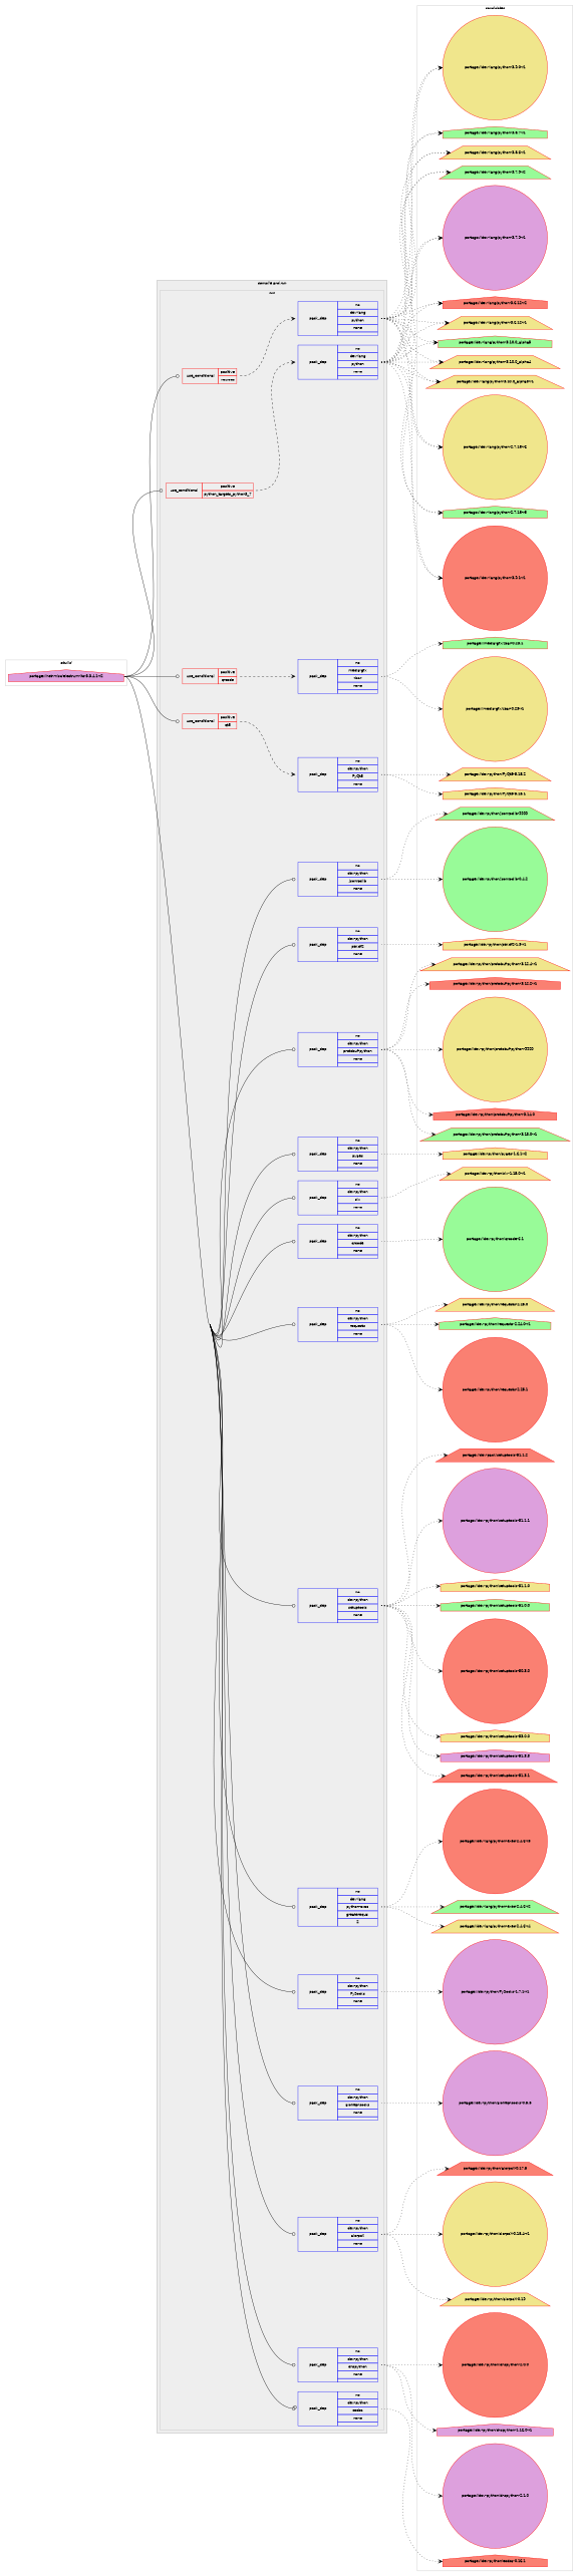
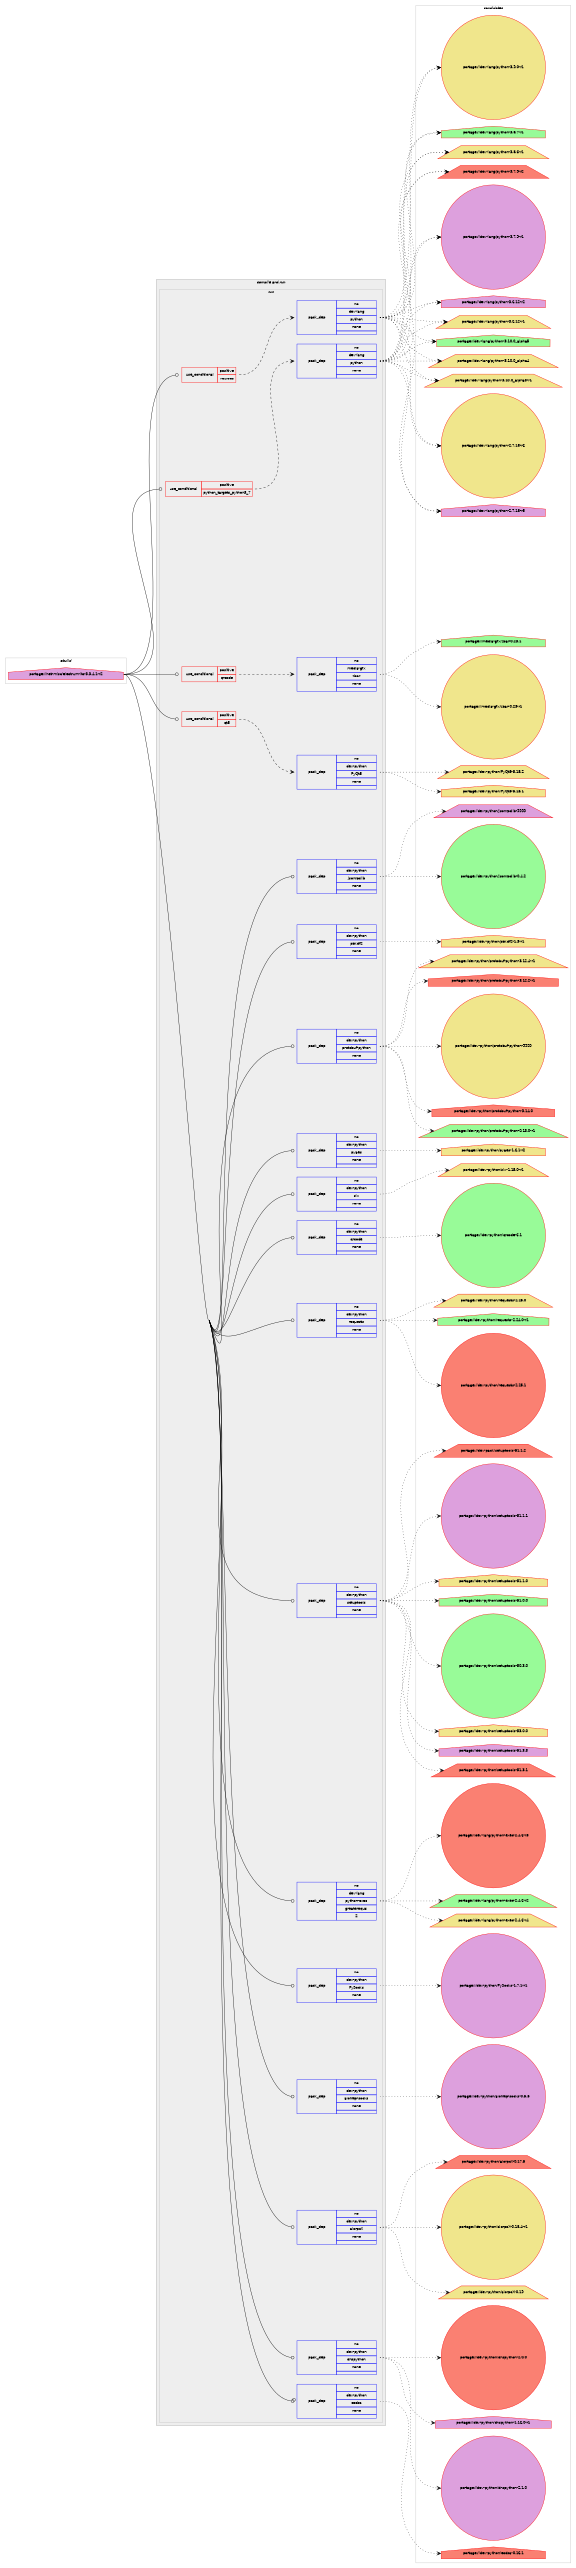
  digraph {
    compound=true
    concentrate=true
    fontname=Helvetica
    fontsize=10
    newrank=true
    rankdir=LR
    ranksep=1.5
    node [color=red fontname=Helvetica fontsize=10 shape=none style=filled]
    edge [arrowhead=vee headport=w style=dotted tailport=e weight=100]
    n1 [fillcolor=plum label="portage://net-misc/electrum-ltc-3.3.4.1-r2" shape=house width=4]
    n2 [color=blue label=<<TABLE BORDER="0" CELLBORDER="1" CELLSPACING="0" CELLPADDING="4" WIDTH="220"><TR><TD ROWSPAN="6" CELLPADDING="30">pack_dep</TD></TR><TR><TD WIDTH="110">no</TD></TR><TR><TD>dev-lang</TD></TR><TR><TD>python</TD></TR><TR><TD>none</TD></TR><TR><TD></TD></TR></TABLE>> style=""]
    n3 [label=<<TABLE BORDER="0" CELLBORDER="1" CELLSPACING="0" CELLPADDING="4"><TR><TD ROWSPAN="3" CELLPADDING="10">use_conditional</TD></TR><TR><TD>positive</TD></TR><TR><TD>ncurses</TD></TR></TABLE>> style=""]
    n4 [color=blue label=<<TABLE BORDER="0" CELLBORDER="1" CELLSPACING="0" CELLPADDING="4" WIDTH="220"><TR><TD ROWSPAN="6" CELLPADDING="30">pack_dep</TD></TR><TR><TD WIDTH="110">no</TD></TR><TR><TD>dev-lang</TD></TR><TR><TD>python</TD></TR><TR><TD>none</TD></TR><TR><TD></TD></TR></TABLE>> style=""]
    n5 [label=<<TABLE BORDER="0" CELLBORDER="1" CELLSPACING="0" CELLPADDING="4"><TR><TD ROWSPAN="3" CELLPADDING="10">use_conditional</TD></TR><TR><TD>positive</TD></TR><TR><TD>python_targets_python3_7</TD></TR></TABLE>> style=""]
    n6 [color=blue label=<<TABLE BORDER="0" CELLBORDER="1" CELLSPACING="0" CELLPADDING="4" WIDTH="220"><TR><TD ROWSPAN="6" CELLPADDING="30">pack_dep</TD></TR><TR><TD WIDTH="110">no</TD></TR><TR><TD>media-gfx</TD></TR><TR><TD>zbar</TD></TR><TR><TD>none</TD></TR><TR><TD></TD></TR></TABLE>> style=""]
    n7 [label=<<TABLE BORDER="0" CELLBORDER="1" CELLSPACING="0" CELLPADDING="4"><TR><TD ROWSPAN="3" CELLPADDING="10">use_conditional</TD></TR><TR><TD>positive</TD></TR><TR><TD>qrcode</TD></TR></TABLE>> style=""]
    n8 [color=blue label=<<TABLE BORDER="0" CELLBORDER="1" CELLSPACING="0" CELLPADDING="4" WIDTH="220"><TR><TD ROWSPAN="6" CELLPADDING="30">pack_dep</TD></TR><TR><TD WIDTH="110">no</TD></TR><TR><TD>dev-python</TD></TR><TR><TD>PyQt5</TD></TR><TR><TD>none</TD></TR><TR><TD></TD></TR></TABLE>> style=""]
    n9 [label=<<TABLE BORDER="0" CELLBORDER="1" CELLSPACING="0" CELLPADDING="4"><TR><TD ROWSPAN="3" CELLPADDING="10">use_conditional</TD></TR><TR><TD>positive</TD></TR><TR><TD>qt5</TD></TR></TABLE>> style=""]
    n10 [color=blue label=<<TABLE BORDER="0" CELLBORDER="1" CELLSPACING="0" CELLPADDING="4" WIDTH="220"><TR><TD ROWSPAN="6" CELLPADDING="30">pack_dep</TD></TR><TR><TD WIDTH="110">no</TD></TR><TR><TD>dev-lang</TD></TR><TR><TD>python-exec</TD></TR><TR><TD>greaterequal</TD></TR><TR><TD>2</TD></TR></TABLE>> style=""]
    n11 [color=blue label=<<TABLE BORDER="0" CELLBORDER="1" CELLSPACING="0" CELLPADDING="4" WIDTH="220"><TR><TD ROWSPAN="6" CELLPADDING="30">pack_dep</TD></TR><TR><TD WIDTH="110">no</TD></TR><TR><TD>dev-python</TD></TR><TR><TD>PySocks</TD></TR><TR><TD>none</TD></TR><TR><TD></TD></TR></TABLE>> style=""]
    n12 [color=blue label=<<TABLE BORDER="0" CELLBORDER="1" CELLSPACING="0" CELLPADDING="4" WIDTH="220"><TR><TD ROWSPAN="6" CELLPADDING="30">pack_dep</TD></TR><TR><TD WIDTH="110">no</TD></TR><TR><TD>dev-python</TD></TR><TR><TD>aiohttp-socks</TD></TR><TR><TD>none</TD></TR><TR><TD></TD></TR></TABLE>> style=""]
    n13 [color=blue label=<<TABLE BORDER="0" CELLBORDER="1" CELLSPACING="0" CELLPADDING="4" WIDTH="220"><TR><TD ROWSPAN="6" CELLPADDING="30">pack_dep</TD></TR><TR><TD WIDTH="110">no</TD></TR><TR><TD>dev-python</TD></TR><TR><TD>aiorpcX</TD></TR><TR><TD>none</TD></TR><TR><TD></TD></TR></TABLE>> style=""]
    n14 [color=blue label=<<TABLE BORDER="0" CELLBORDER="1" CELLSPACING="0" CELLPADDING="4" WIDTH="220"><TR><TD ROWSPAN="6" CELLPADDING="30">pack_dep</TD></TR><TR><TD WIDTH="110">no</TD></TR><TR><TD>dev-python</TD></TR><TR><TD>dnspython</TD></TR><TR><TD>none</TD></TR><TR><TD></TD></TR></TABLE>> style=""]
    n15 [color=blue label=<<TABLE BORDER="0" CELLBORDER="1" CELLSPACING="0" CELLPADDING="4" WIDTH="220"><TR><TD ROWSPAN="6" CELLPADDING="30">pack_dep</TD></TR><TR><TD WIDTH="110">no</TD></TR><TR><TD>dev-python</TD></TR><TR><TD>ecdsa</TD></TR><TR><TD>none</TD></TR><TR><TD></TD></TR></TABLE>> style=""]
    n16 [color=blue label=<<TABLE BORDER="0" CELLBORDER="1" CELLSPACING="0" CELLPADDING="4" WIDTH="220"><TR><TD ROWSPAN="6" CELLPADDING="30">pack_dep</TD></TR><TR><TD WIDTH="110">no</TD></TR><TR><TD>dev-python</TD></TR><TR><TD>jsonrpclib</TD></TR><TR><TD>none</TD></TR><TR><TD></TD></TR></TABLE>> style=""]
    n17 [color=blue label=<<TABLE BORDER="0" CELLBORDER="1" CELLSPACING="0" CELLPADDING="4" WIDTH="220"><TR><TD ROWSPAN="6" CELLPADDING="30">pack_dep</TD></TR><TR><TD WIDTH="110">no</TD></TR><TR><TD>dev-python</TD></TR><TR><TD>pbkdf2</TD></TR><TR><TD>none</TD></TR><TR><TD></TD></TR></TABLE>> style=""]
    n18 [color=blue label=<<TABLE BORDER="0" CELLBORDER="1" CELLSPACING="0" CELLPADDING="4" WIDTH="220"><TR><TD ROWSPAN="6" CELLPADDING="30">pack_dep</TD></TR><TR><TD WIDTH="110">no</TD></TR><TR><TD>dev-python</TD></TR><TR><TD>protobuf-python</TD></TR><TR><TD>none</TD></TR><TR><TD></TD></TR></TABLE>> style=""]
    n19 [color=blue label=<<TABLE BORDER="0" CELLBORDER="1" CELLSPACING="0" CELLPADDING="4" WIDTH="220"><TR><TD ROWSPAN="6" CELLPADDING="30">pack_dep</TD></TR><TR><TD WIDTH="110">no</TD></TR><TR><TD>dev-python</TD></TR><TR><TD>pyaes</TD></TR><TR><TD>none</TD></TR><TR><TD></TD></TR></TABLE>> style=""]
    n20 [color=blue label=<<TABLE BORDER="0" CELLBORDER="1" CELLSPACING="0" CELLPADDING="4" WIDTH="220"><TR><TD ROWSPAN="6" CELLPADDING="30">pack_dep</TD></TR><TR><TD WIDTH="110">no</TD></TR><TR><TD>dev-python</TD></TR><TR><TD>six</TD></TR><TR><TD>none</TD></TR><TR><TD></TD></TR></TABLE>> style=""]
    n21 [color=blue label=<<TABLE BORDER="0" CELLBORDER="1" CELLSPACING="0" CELLPADDING="4" WIDTH="220"><TR><TD ROWSPAN="6" CELLPADDING="30">pack_dep</TD></TR><TR><TD WIDTH="110">no</TD></TR><TR><TD>dev-python</TD></TR><TR><TD>qrcode</TD></TR><TR><TD>none</TD></TR><TR><TD></TD></TR></TABLE>> style=""]
    n22 [color=blue label=<<TABLE BORDER="0" CELLBORDER="1" CELLSPACING="0" CELLPADDING="4" WIDTH="220"><TR><TD ROWSPAN="6" CELLPADDING="30">pack_dep</TD></TR><TR><TD WIDTH="110">no</TD></TR><TR><TD>dev-python</TD></TR><TR><TD>requests</TD></TR><TR><TD>none</TD></TR><TR><TD></TD></TR></TABLE>> style=""]
    n23 [color=blue label=<<TABLE BORDER="0" CELLBORDER="1" CELLSPACING="0" CELLPADDING="4" WIDTH="220"><TR><TD ROWSPAN="6" CELLPADDING="30">pack_dep</TD></TR><TR><TD WIDTH="110">no</TD></TR><TR><TD>dev-python</TD></TR><TR><TD>setuptools</TD></TR><TR><TD>none</TD></TR><TR><TD></TD></TR></TABLE>> style=""]
-   n24 [fillcolor=salmon label="portage://dev-lang/python-3.9.1-r1" shape=circle width=4]
    n25 [fillcolor=khaki label="portage://dev-lang/python-3.9.0-r1" shape=circle width=4]
    n26 [fillcolor=palegreen label="portage://dev-lang/python-3.8.7-r1" shape=house width=4]
    n27 [fillcolor=khaki label="portage://dev-lang/python-3.8.6-r1" shape=trapezium width=4]
-   n28 [fillcolor=palegreen label="portage://dev-lang/python-3.7.9-r2" shape=trapezium width=4]
+   n28 [fillcolor=salmon label="portage://dev-lang/python-3.7.9-r2" shape=trapezium width=4]
    n29 [fillcolor=plum label="portage://dev-lang/python-3.7.9-r1" shape=circle width=4]
-   n30 [fillcolor=salmon label="portage://dev-lang/python-3.6.12-r2" shape=house width=4]
+   n30 [fillcolor=plum label="portage://dev-lang/python-3.6.12-r2" shape=house width=4]
    n31 [fillcolor=khaki label="portage://dev-lang/python-3.6.12-r1" shape=trapezium width=4]
    n32 [fillcolor=palegreen label="portage://dev-lang/python-3.10.0_alpha5" shape=house width=4]
    n33 [fillcolor=khaki label="portage://dev-lang/python-3.10.0_alpha4" shape=trapezium width=4]
    n34 [fillcolor=khaki label="portage://dev-lang/python-3.10.0_alpha3-r1" shape=trapezium width=4]
    n35 [fillcolor=khaki label="portage://dev-lang/python-2.7.18-r6" shape=circle width=4]
-   n36 [fillcolor=palegreen label="portage://dev-lang/python-2.7.18-r5" shape=house width=4]
+   n36 [fillcolor=plum label="portage://dev-lang/python-2.7.18-r5" shape=house width=4]
    n37 [fillcolor=palegreen label="portage://media-gfx/zbar-0.23.1" shape=house width=4]
    n38 [fillcolor=khaki label="portage://media-gfx/zbar-0.23-r1" shape=circle width=4]
    n39 [fillcolor=khaki label="portage://dev-python/PyQt5-5.15.2" shape=trapezium width=4]
    n40 [fillcolor=khaki label="portage://dev-python/PyQt5-5.15.1" shape=house width=4]
    n41 [fillcolor=khaki label="portage://dev-lang/python-exec-2.4.6-r4" shape=trapezium width=4]
    n42 [fillcolor=salmon label="portage://dev-lang/python-exec-2.4.6-r3" shape=circle width=4]
    n43 [fillcolor=palegreen label="portage://dev-lang/python-exec-2.4.6-r2" shape=trapezium width=4]
    n44 [fillcolor=plum label="portage://dev-python/PySocks-1.7.1-r1" shape=circle width=4]
    n45 [fillcolor=plum label="portage://dev-python/aiohttp-socks-0.5.5" shape=circle width=4]
    n46 [fillcolor=khaki label="portage://dev-python/aiorpcX-0.19" shape=trapezium width=4]
    n47 [fillcolor=salmon label="portage://dev-python/aiorpcX-0.17.5" shape=trapezium width=4]
    n48 [fillcolor=khaki label="portage://dev-python/aiorpcX-0.18.4-r1" shape=circle width=4]
    n49 [fillcolor=plum label="portage://dev-python/dnspython-2.1.0" shape=circle width=4]
    n50 [fillcolor=salmon label="portage://dev-python/dnspython-2.0.0" shape=circle width=4]
    n51 [fillcolor=plum label="portage://dev-python/dnspython-1.16.0-r1" shape=house width=4]
    n52 [fillcolor=salmon label="portage://dev-python/ecdsa-0.16.1" shape=house width=4]
-   n53 [fillcolor=palegreen label="portage://dev-python/jsonrpclib-9999" shape=trapezium width=4]
+   n53 [fillcolor=plum label="portage://dev-python/jsonrpclib-9999" shape=trapezium width=4]
    n54 [fillcolor=palegreen label="portage://dev-python/jsonrpclib-0.4.2" shape=circle width=4]
    n55 [fillcolor=khaki label="portage://dev-python/pbkdf2-1.3-r1" shape=house width=4]
    n56 [fillcolor=khaki label="portage://dev-python/protobuf-python-9999" shape=circle width=4]
    n57 [fillcolor=salmon label="portage://dev-python/protobuf-python-3.14.0" shape=house width=4]
-   n58 [fillcolor=palegreen label="portage://dev-python/protobuf-python-3.13.0-r1" shape=trapezium width=4]
+   n58 [fillcolor=palegreen label="portage://dev-python/protobuf-python-0.13.0-r1" shape=trapezium width=4]
    n59 [fillcolor=khaki label="portage://dev-python/protobuf-python-3.12.4-r1" shape=trapezium width=4]
    n60 [fillcolor=salmon label="portage://dev-python/protobuf-python-3.12.2-r1" shape=house width=4]
    n61 [fillcolor=khaki label="portage://dev-python/pyaes-1.6.1-r2" shape=house width=4]
    n62 [fillcolor=palegreen label="portage://dev-python/qrcode-6.1" shape=circle width=4]
    n63 [fillcolor=salmon label="portage://dev-python/requests-2.25.1" shape=circle width=4]
    n64 [fillcolor=khaki label="portage://dev-python/requests-2.25.0" shape=trapezium width=4]
    n65 [fillcolor=palegreen label="portage://dev-python/requests-2.24.0-r1" shape=house width=4]
    n66 [fillcolor=khaki label="portage://dev-python/setuptools-53.0.0" shape=house width=4]
    n67 [fillcolor=plum label="portage://dev-python/setuptools-51.3.3" shape=house width=4]
    n68 [fillcolor=salmon label="portage://dev-python/setuptools-51.3.1" shape=trapezium width=4]
    n69 [fillcolor=salmon label="portage://dev-pack/setuptools-51.1.2" shape=trapezium width=4]
    n70 [fillcolor=plum label="portage://dev-python/setuptools-51.1.1" shape=circle width=4]
    n71 [fillcolor=khaki label="portage://dev-python/setuptools-51.1.0" shape=house width=4]
    n72 [fillcolor=palegreen label="portage://dev-python/setuptools-51.0.0" shape=house width=4]
-   n73 [fillcolor=salmon label="portage://dev-python/setuptools-50.3.0" shape=circle width=4]
+   n73 [fillcolor=palegreen label="portage://dev-python/setuptools-50.3.0" shape=circle width=4]
    n74 [fillcolor=khaki label="portage://dev-python/six-1.15.0-r1" shape=trapezium width=4]
    subgraph cluster_1 {
      color=gray
      label=<<i>dependencies</i>>
      subgraph cluster_2 {
        color=gray
        fillcolor="#eeeeee"
        label=<<i>compile</i>>
        style=filled
      }
      subgraph cluster_3 {
        color=gray
        fillcolor="#eeeeee"
        label=<<i>compile and run</i>>
        style=filled
      }
      subgraph cluster_4 {
        color=gray
        fillcolor="#eeeeee"
        label=<<i>run</i>>
        style=filled
        subgraph sub_5 {
          color=gray
          fillcolor="#eeeeee"
          label=<<i>run</i>>
          style=filled
          n3
          subgraph sub_6 {
            color=gray
            fillcolor="#eeeeee"
            label=<<i>run</i>>
            style=filled
            n2
          }
        }
        subgraph sub_7 {
          color=gray
          fillcolor="#eeeeee"
          label=<<i>run</i>>
          style=filled
          n5
          subgraph sub_8 {
            color=gray
            fillcolor="#eeeeee"
            label=<<i>run</i>>
            style=filled
            n4
          }
        }
        subgraph sub_9 {
          color=gray
          fillcolor="#eeeeee"
          label=<<i>run</i>>
          style=filled
          n7
          subgraph sub_10 {
            color=gray
            fillcolor="#eeeeee"
            label=<<i>run</i>>
            style=filled
            n6
          }
        }
        subgraph sub_11 {
          color=gray
          fillcolor="#eeeeee"
          label=<<i>run</i>>
          style=filled
          n9
          subgraph sub_12 {
            color=gray
            fillcolor="#eeeeee"
            label=<<i>run</i>>
            style=filled
            n8
          }
        }
        subgraph sub_13 {
          color=gray
          fillcolor="#eeeeee"
          label=<<i>run</i>>
          style=filled
          n10
        }
        subgraph sub_14 {
          color=gray
          fillcolor="#eeeeee"
          label=<<i>run</i>>
          style=filled
          n11
        }
        subgraph sub_15 {
          color=gray
          fillcolor="#eeeeee"
          label=<<i>run</i>>
          style=filled
          n12
        }
        subgraph sub_16 {
          color=gray
          fillcolor="#eeeeee"
          label=<<i>run</i>>
          style=filled
          n13
        }
        subgraph sub_17 {
          color=gray
          fillcolor="#eeeeee"
          label=<<i>run</i>>
          style=filled
          n14
        }
        subgraph sub_18 {
          color=gray
          fillcolor="#eeeeee"
          label=<<i>run</i>>
          style=filled
          n15
        }
        subgraph sub_19 {
          color=gray
          fillcolor="#eeeeee"
          label=<<i>run</i>>
          style=filled
          n16
        }
        subgraph sub_20 {
          color=gray
          fillcolor="#eeeeee"
          label=<<i>run</i>>
          style=filled
          n17
        }
        subgraph sub_21 {
          color=gray
          fillcolor="#eeeeee"
          label=<<i>run</i>>
          style=filled
          n18
        }
        subgraph sub_22 {
          color=gray
          fillcolor="#eeeeee"
          label=<<i>run</i>>
          style=filled
          n19
        }
        subgraph sub_23 {
          color=gray
          fillcolor="#eeeeee"
          label=<<i>run</i>>
          style=filled
          n20
        }
        subgraph sub_24 {
          color=gray
          fillcolor="#eeeeee"
          label=<<i>run</i>>
          style=filled
          n21
        }
        subgraph sub_25 {
          color=gray
          fillcolor="#eeeeee"
          label=<<i>run</i>>
          style=filled
          n22
        }
        subgraph sub_26 {
          color=gray
          fillcolor="#eeeeee"
          label=<<i>run</i>>
          style=filled
          n23
        }
      }
    }
    subgraph cluster_27 {
      color=gray
      label=<<i>ebuild</i>>
      rank=same
      n1
    }
    subgraph cluster_28 {
      color=gray
      label=<<i>candidates</i>>
      rank=same
      subgraph sub_29 {
        color=black
        label=<<i>candidates</i>>
        nodesep=1
        rank=same
-       n24
        n25
        n26
        n27
        n28
        n29
        n30
        n31
        n32
        n33
        n34
        n35
        n36
      }
      subgraph sub_30 {
        color=black
        label=<<i>candidates</i>>
        nodesep=1
        rank=same
-       n24
        n25
        n26
        n27
        n28
        n29
        n30
        n31
        n32
        n33
        n34
        n35
        n36
      }
      subgraph sub_31 {
        color=black
        label=<<i>candidates</i>>
        nodesep=1
        rank=same
        n37
        n38
      }
      subgraph sub_32 {
        color=black
        label=<<i>candidates</i>>
        nodesep=1
        rank=same
        n39
        n40
      }
      subgraph sub_33 {
        color=black
        label=<<i>candidates</i>>
        nodesep=1
        rank=same
        n41
        n42
        n43
      }
      subgraph sub_34 {
        color=black
        label=<<i>candidates</i>>
        nodesep=1
        rank=same
        n44
      }
      subgraph sub_35 {
        color=black
        label=<<i>candidates</i>>
        nodesep=1
        rank=same
        n45
      }
      subgraph sub_36 {
        color=black
        label=<<i>candidates</i>>
        nodesep=1
        rank=same
        n46
        n47
        n48
      }
      subgraph sub_37 {
        color=black
        label=<<i>candidates</i>>
        nodesep=1
        rank=same
        n49
        n50
        n51
      }
      subgraph sub_38 {
        color=black
        label=<<i>candidates</i>>
        nodesep=1
        rank=same
        n52
      }
      subgraph sub_39 {
        color=black
        label=<<i>candidates</i>>
        nodesep=1
        rank=same
        n53
        n54
      }
      subgraph sub_40 {
        color=black
        label=<<i>candidates</i>>
        nodesep=1
        rank=same
        n55
      }
      subgraph sub_41 {
        color=black
        label=<<i>candidates</i>>
        nodesep=1
        rank=same
        n56
        n57
        n58
        n59
        n60
      }
      subgraph sub_42 {
        color=black
        label=<<i>candidates</i>>
        nodesep=1
        rank=same
        n61
      }
      subgraph sub_43 {
        color=black
        label=<<i>candidates</i>>
        nodesep=1
        rank=same
        n62
      }
      subgraph sub_44 {
        color=black
        label=<<i>candidates</i>>
        nodesep=1
        rank=same
        n63
        n64
        n65
      }
      subgraph sub_45 {
        color=black
        label=<<i>candidates</i>>
        nodesep=1
        rank=same
        n66
        n67
        n68
        n69
        n70
        n71
        n72
        n73
      }
      subgraph sub_46 {
        color=black
        label=<<i>candidates</i>>
        nodesep=1
        rank=same
        n74
      }
    }
    n1 -> n3 [arrowhead=odot style=solid weight=20]
    n1 -> n5 [arrowhead=odot style=solid weight=20]
    n1 -> n7 [arrowhead=odot style=solid weight=20]
    n1 -> n9 [arrowhead=odot style=solid weight=20]
    n1 -> n10 [arrowhead=odot style=solid weight=20]
    n1 -> n11 [arrowhead=odot style=solid weight=20]
    n1 -> n12 [arrowhead=odot style=solid weight=20]
    n1 -> n13 [arrowhead=odot style=solid weight=20]
    n1 -> n14 [arrowhead=odot style=solid weight=20]
    n1 -> n15 [arrowhead=odot style=solid weight=20]
    n1 -> n16 [arrowhead=odot style=solid weight=20]
    n1 -> n17 [arrowhead=odot style=solid weight=20]
    n1 -> n18 [arrowhead=odot style=solid weight=20]
    n1 -> n19 [arrowhead=odot style=solid weight=20]
    n1 -> n20 [arrowhead=odot style=solid weight=20]
    n1 -> n21 [arrowhead=odot style=solid weight=20]
    n1 -> n22 [arrowhead=odot style=solid weight=20]
    n1 -> n23 [arrowhead=odot style=solid weight=20]
-   n2 -> n24
    n2 -> n25
    n2 -> n26
    n2 -> n27
    n2 -> n28
    n2 -> n29
    n2 -> n30
    n2 -> n31
    n2 -> n32
    n2 -> n33
    n2 -> n34
    n2 -> n35
    n2 -> n36
    n3 -> n2 [style=dashed weight=20]
-   n4 -> n24
    n4 -> n25
    n4 -> n26
    n4 -> n27
    n4 -> n28
    n4 -> n29
    n4 -> n30
    n4 -> n31
    n4 -> n32
    n4 -> n33
    n4 -> n34
    n4 -> n35
    n4 -> n36
    n5 -> n4 [style=dashed weight=20]
    n6 -> n37
    n6 -> n38
    n7 -> n6 [style=dashed weight=20]
    n8 -> n39
    n8 -> n40
    n9 -> n8 [style=dashed weight=20]
    n10 -> n41
    n10 -> n42
    n10 -> n43
    n11 -> n44
    n12 -> n45
    n13 -> n46
    n13 -> n47
    n13 -> n48
    n14 -> n49
    n14 -> n50
    n14 -> n51
    n15 -> n52
    n16 -> n53
    n16 -> n54
    n17 -> n55
    n18 -> n56
    n18 -> n57
    n18 -> n58
    n18 -> n59
    n18 -> n60
    n19 -> n61
    n20 -> n74
    n21 -> n62
    n22 -> n63
    n22 -> n64
    n22 -> n65
    n23 -> n66
    n23 -> n67
    n23 -> n68
    n23 -> n69
    n23 -> n70
    n23 -> n71
    n23 -> n72
    n23 -> n73
  }
